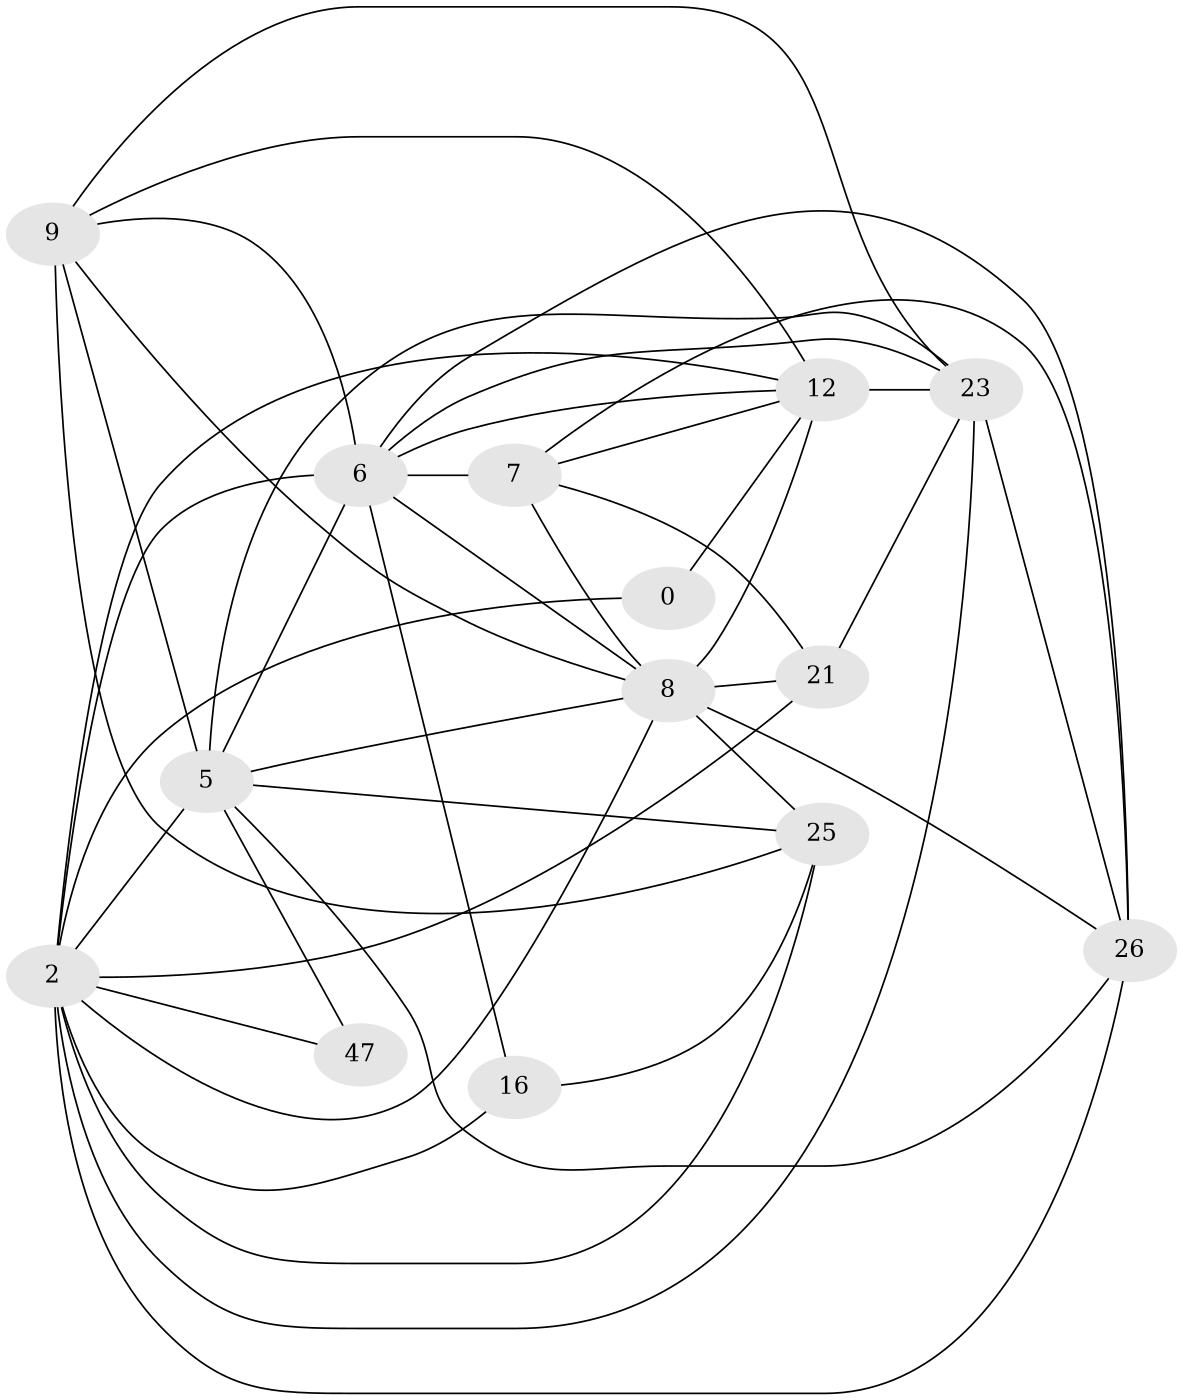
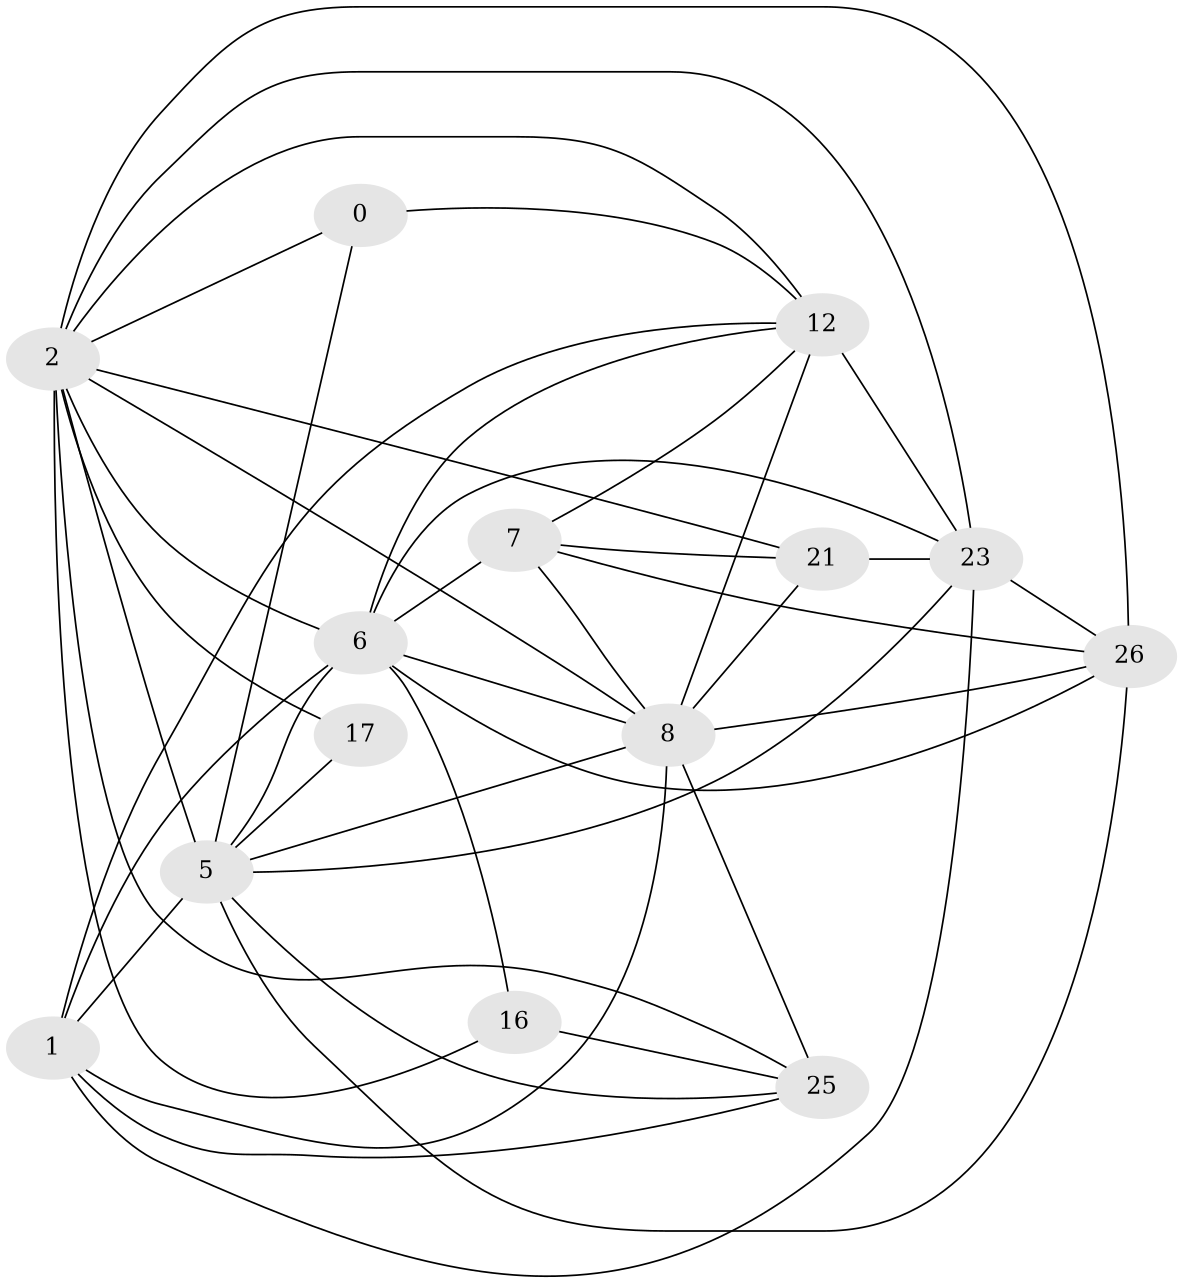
  graph {
    rankdir=LR
    node [color=gray90 style=filled]
-   1 [super="+3+41" label=9]
+   1 [super="+3+41"]
    5 [super="+38+34"]
    6 [super="+29+40+15+48"]
    8 [super="+30+33+49"]
    n5 [label=12 super="+14+24+22"]
    23 [super="+36+51"]
    25 [super="+31"]
    n8 [label=0]
-   17 [super="+50" label=47]
+   17 [super="+50"]
    26 [super="+44+43"]
    16
    7 [super="+13"]
    21 [super="+37+39"]
    2 [super="+10+4+12+42"]
    1 -- 5
    1 -- 6
    1 -- 8
    1 -- n5
    1 -- 23
    1 -- 25
    5 -- 6 [weight=2]
    5 -- 8
    5 -- 23
    5 -- 25 [weight=3]
+   5 -- n8
    5 -- 17
    5 -- 26 [weight=2]
    6 -- 8 [weight=2]
    6 -- n5
    6 -- 23
    6 -- 26
    6 -- 16
    6 -- 7 [weight=2]
    8 -- n5 [weight=2]
    8 -- 25
    8 -- 26
    8 -- 21
    n5 -- 23
    23 -- 26
    n8 -- n5
    16 -- 25
    7 -- 8
    7 -- n5
    7 -- 26 [weight=2]
    7 -- 21
    21 -- 23
    2 -- 5 [weight=2]
    2 -- 6 [weight=2]
    2 -- 8 [weight=2]
    2 -- n5 [weight=3]
    2 -- 23
    2 -- 25
    2 -- n8
    2 -- 17
    2 -- 26 [weight=3]
    2 -- 16
    2 -- 21 [weight=2]
  }
